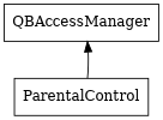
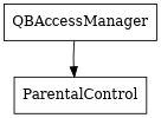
  digraph {
    node [shape=box]
    QBAccessManager [root=true]
    ParentalControl
-   ParentalControl -> QBAccessManager
+   QBAccessManager -> ParentalControl
  }
